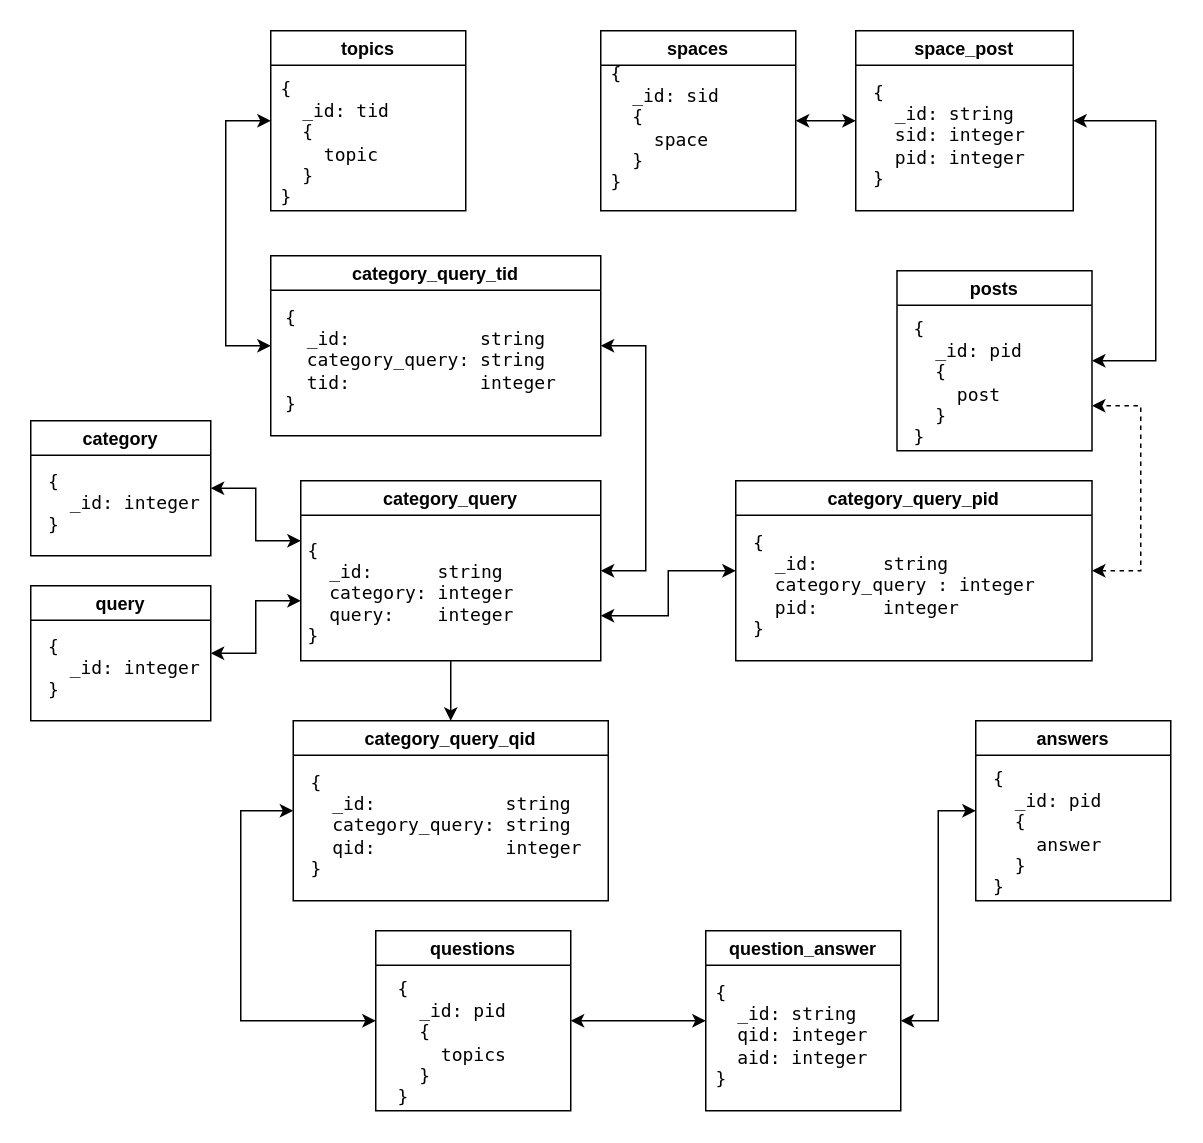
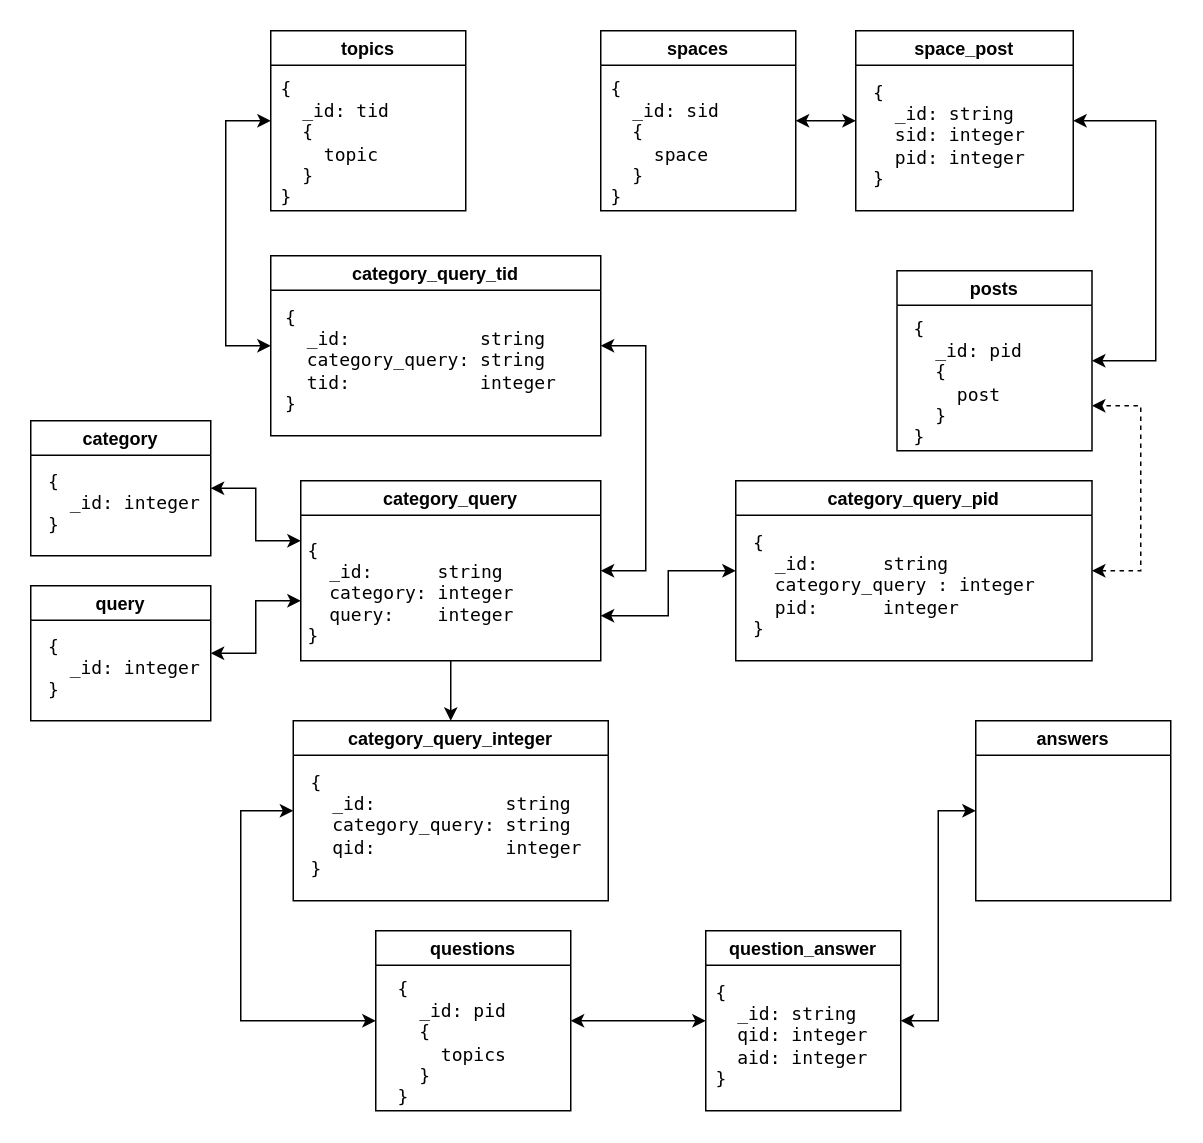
  <mxCell id="0" />
  <mxCell id="1" parent="0" />
  <mxCell id="2" style="edgeStyle=elbowEdgeStyle;html=1;exitX=1;exitY=0.5;exitDx=0;exitDy=0;fontFamily=Helvetica;rounded=0;startArrow=classic;startFill=1;" edge="1" parent="1" source="3"><mxGeometry relative="1" as="geometry"><mxPoint x="200" y="360" as="targetPoint" /></mxGeometry></mxCell>
  <mxCell id="3" value="category" style="swimlane;" vertex="1" parent="1"><mxGeometry x="20" y="280" width="120" height="90" as="geometry" /></mxCell>
  <mxCell id="4" value="{&lt;br&gt;&lt;div&gt;&lt;span&gt;&amp;nbsp; _id: integer&lt;/span&gt;&lt;/div&gt;}" style="text;html=1;align=left;verticalAlign=middle;resizable=0;points=[];autosize=1;strokeColor=none;fillColor=none;fontFamily=monospace;fontSource=https%3A%2F%2Ffonts.googleapis.com%2Fcss%3Ffamily%3Dmonospace;" vertex="1" parent="3"><mxGeometry x="10" y="30" width="80" height="50" as="geometry" /></mxCell>
  <mxCell id="5" style="edgeStyle=elbowEdgeStyle;rounded=0;html=1;exitX=1;exitY=0.5;exitDx=0;exitDy=0;entryX=0;entryY=0.5;entryDx=0;entryDy=0;fontFamily=Helvetica;startArrow=classic;startFill=1;" edge="1" parent="1" source="6" target="9"><mxGeometry relative="1" as="geometry" /></mxCell>
  <mxCell id="6" value="questions" style="swimlane;" vertex="1" parent="1"><mxGeometry x="250" y="620" width="130" height="120" as="geometry" /></mxCell>
  <mxCell id="7" value="{&lt;br&gt;&amp;nbsp; _id: pid&lt;br&gt;&amp;nbsp; {&lt;br&gt;&amp;nbsp; &amp;nbsp; topics&lt;br&gt;&amp;nbsp; }&lt;br&gt;}" style="text;html=1;align=left;verticalAlign=middle;resizable=0;points=[];autosize=1;strokeColor=none;fillColor=none;fontFamily=monospace;fontSource=https%3A%2F%2Ffonts.googleapis.com%2Fcss%3Ffamily%3Dmonospace;" vertex="1" parent="6"><mxGeometry x="12.5" y="30" width="100" height="90" as="geometry" /></mxCell>
  <mxCell id="8" style="edgeStyle=elbowEdgeStyle;rounded=0;html=1;exitX=1;exitY=0.5;exitDx=0;exitDy=0;entryX=0;entryY=0.5;entryDx=0;entryDy=0;fontFamily=Helvetica;startArrow=classic;startFill=1;" edge="1" parent="1" source="9" target="11"><mxGeometry relative="1" as="geometry" /></mxCell>
  <mxCell id="9" value="question_answer" style="swimlane;" vertex="1" parent="1"><mxGeometry x="470" y="620" width="130" height="120" as="geometry" /></mxCell>
  <mxCell id="10" value="{&lt;br&gt;&amp;nbsp; _id: string&lt;br&gt;&amp;nbsp; qid: integer&lt;br&gt;&amp;nbsp; aid: integer&lt;br&gt;}" style="text;html=1;align=left;verticalAlign=middle;resizable=0;points=[];autosize=1;strokeColor=none;fillColor=none;fontFamily=monospace;fontSource=https%3A%2F%2Ffonts.googleapis.com%2Fcss%3Ffamily%3Dmonospace;" vertex="1" parent="9"><mxGeometry x="5" y="30" width="120" height="80" as="geometry" /></mxCell>
  <mxCell id="11" value="answers" style="swimlane;" vertex="1" parent="1"><mxGeometry x="650" y="480" width="130" height="120" as="geometry" /></mxCell>
- <mxCell id="12" value="{&lt;br&gt;&amp;nbsp; _id: pid&lt;br&gt;&amp;nbsp; {&lt;br&gt;&amp;nbsp; &amp;nbsp; answer&lt;br&gt;&amp;nbsp; }&lt;br&gt;}" style="text;html=1;align=left;verticalAlign=middle;resizable=0;points=[];autosize=1;strokeColor=none;fillColor=none;fontFamily=monospace;fontSource=https%3A%2F%2Ffonts.googleapis.com%2Fcss%3Ffamily%3Dmonospace;" vertex="1" parent="11"><mxGeometry x="10" y="30" width="90" height="90" as="geometry" /></mxCell>
  <mxCell id="13" style="edgeStyle=elbowEdgeStyle;html=1;exitX=1;exitY=0.5;exitDx=0;exitDy=0;fontFamily=Helvetica;rounded=0;startArrow=classic;startFill=1;" edge="1" parent="1" source="14"><mxGeometry relative="1" as="geometry"><mxPoint x="200" y="400" as="targetPoint" /></mxGeometry></mxCell>
  <mxCell id="14" value="query" style="swimlane;" vertex="1" parent="1"><mxGeometry x="20" y="390" width="120" height="90" as="geometry" /></mxCell>
  <mxCell id="15" value="{&lt;br&gt;&amp;nbsp; _id: integer&lt;br&gt;}" style="text;html=1;align=left;verticalAlign=middle;resizable=0;points=[];autosize=1;strokeColor=none;fillColor=none;fontFamily=monospace;fontSource=https%3A%2F%2Ffonts.googleapis.com%2Fcss%3Ffamily%3Dmonospace;" vertex="1" parent="14"><mxGeometry x="10" y="30" width="80" height="50" as="geometry" /></mxCell>
  <mxCell id="16" style="edgeStyle=elbowEdgeStyle;rounded=0;html=1;exitX=0.5;exitY=1;exitDx=0;exitDy=0;entryX=0.5;entryY=0;entryDx=0;entryDy=0;fontFamily=Helvetica;" edge="1" parent="1" source="19" target="22"><mxGeometry relative="1" as="geometry" /></mxCell>
  <mxCell id="17" style="edgeStyle=elbowEdgeStyle;rounded=0;html=1;exitX=1;exitY=0.75;exitDx=0;exitDy=0;entryX=0;entryY=0.5;entryDx=0;entryDy=0;fontFamily=Helvetica;startArrow=classic;startFill=1;" edge="1" parent="1" source="19" target="35"><mxGeometry relative="1" as="geometry" /></mxCell>
  <mxCell id="18" style="edgeStyle=elbowEdgeStyle;rounded=0;html=1;exitX=1;exitY=0.5;exitDx=0;exitDy=0;entryX=1;entryY=0.5;entryDx=0;entryDy=0;fontFamily=Helvetica;startArrow=classic;startFill=1;" edge="1" parent="1" source="19" target="28"><mxGeometry relative="1" as="geometry"><Array as="points"><mxPoint x="430" y="310" /></Array></mxGeometry></mxCell>
  <mxCell id="19" value="category_query" style="swimlane;" vertex="1" parent="1"><mxGeometry x="200" y="320" width="200" height="120" as="geometry" /></mxCell>
  <mxCell id="20" value="&lt;div&gt;{&lt;br&gt;&amp;nbsp; _id:&amp;nbsp; &amp;nbsp; &amp;nbsp; string&lt;br&gt;&amp;nbsp; category: integer&lt;/div&gt;&lt;div&gt;&amp;nbsp; query:&amp;nbsp; &amp;nbsp; integer&lt;/div&gt;&lt;div&gt;}&lt;/div&gt;" style="text;html=1;align=left;verticalAlign=middle;resizable=0;points=[];autosize=1;strokeColor=none;fillColor=none;fontFamily=monospace;fontSource=https%3A%2F%2Ffonts.googleapis.com%2Fcss%3Ffamily%3Dmonospace;" vertex="1" parent="19"><mxGeometry x="2.5" y="35" width="150" height="80" as="geometry" /></mxCell>
  <mxCell id="21" style="edgeStyle=elbowEdgeStyle;rounded=0;html=1;exitX=0;exitY=0.5;exitDx=0;exitDy=0;entryX=0;entryY=0.5;entryDx=0;entryDy=0;fontFamily=Helvetica;startArrow=classic;startFill=1;" edge="1" parent="1" source="22" target="6"><mxGeometry relative="1" as="geometry"><Array as="points"><mxPoint x="160" y="590" /></Array></mxGeometry></mxCell>
- <mxCell id="22" value="category_query_qid" style="swimlane;" vertex="1" parent="1"><mxGeometry x="195" y="480" width="210" height="120" as="geometry" /></mxCell>
+ <mxCell id="22" value="category_query_integer" style="swimlane;" vertex="1" parent="1"><mxGeometry x="195" y="480" width="210" height="120" as="geometry" /></mxCell>
  <mxCell id="23" value="{&lt;br&gt;&amp;nbsp; _id:&amp;nbsp; &amp;nbsp; &amp;nbsp; &amp;nbsp; &amp;nbsp; &amp;nbsp; string&lt;br&gt;&amp;nbsp; category_query: string&lt;br&gt;&amp;nbsp; qid:&amp;nbsp; &amp;nbsp; &amp;nbsp; &amp;nbsp; &amp;nbsp; &amp;nbsp; integer&lt;br&gt;}" style="text;html=1;align=left;verticalAlign=middle;resizable=0;points=[];autosize=1;strokeColor=none;fillColor=none;fontFamily=monospace;fontSource=https%3A%2F%2Ffonts.googleapis.com%2Fcss%3Ffamily%3Dmonospace;" vertex="1" parent="22"><mxGeometry x="10" y="30" width="200" height="80" as="geometry" /></mxCell>
  <mxCell id="24" style="edgeStyle=elbowEdgeStyle;rounded=0;html=1;exitX=0;exitY=0.5;exitDx=0;exitDy=0;entryX=1;entryY=0.5;entryDx=0;entryDy=0;fontFamily=Helvetica;startArrow=classic;startFill=1;" edge="1" parent="1" source="25" target="30"><mxGeometry relative="1" as="geometry" /></mxCell>
  <mxCell id="25" value="space_post" style="swimlane;" vertex="1" parent="1"><mxGeometry x="570" y="20" width="145" height="120" as="geometry" /></mxCell>
  <mxCell id="26" value="{&lt;br&gt;&amp;nbsp; _id: string&lt;br&gt;&amp;nbsp; sid: integer&lt;br&gt;&amp;nbsp; pid: integer&lt;br&gt;}" style="text;html=1;align=left;verticalAlign=middle;resizable=0;points=[];autosize=1;strokeColor=none;fillColor=none;fontFamily=monospace;fontSource=https%3A%2F%2Ffonts.googleapis.com%2Fcss%3Ffamily%3Dmonospace;" vertex="1" parent="25"><mxGeometry x="10" y="30" width="120" height="80" as="geometry" /></mxCell>
  <mxCell id="27" style="edgeStyle=elbowEdgeStyle;rounded=0;html=1;exitX=0;exitY=0.5;exitDx=0;exitDy=0;entryX=0;entryY=0.5;entryDx=0;entryDy=0;fontFamily=Helvetica;startArrow=classic;startFill=1;" edge="1" parent="1" source="28" target="32"><mxGeometry relative="1" as="geometry"><Array as="points"><mxPoint x="150" y="155" /></Array></mxGeometry></mxCell>
  <mxCell id="28" value="category_query_tid" style="swimlane;" vertex="1" parent="1"><mxGeometry x="180" y="170" width="220" height="120" as="geometry" /></mxCell>
  <mxCell id="29" value="{&lt;br&gt;&amp;nbsp; _id:&amp;nbsp; &amp;nbsp; &amp;nbsp; &amp;nbsp; &amp;nbsp; &amp;nbsp; string&lt;br&gt;&amp;nbsp; category_query: string&lt;br&gt;&amp;nbsp; tid:&amp;nbsp; &amp;nbsp; &amp;nbsp; &amp;nbsp; &amp;nbsp; &amp;nbsp; integer&lt;br&gt;}" style="text;html=1;align=left;verticalAlign=middle;resizable=0;points=[];autosize=1;strokeColor=none;fillColor=none;fontFamily=monospace;fontSource=https%3A%2F%2Ffonts.googleapis.com%2Fcss%3Ffamily%3Dmonospace;" vertex="1" parent="28"><mxGeometry x="7.5" y="30" width="200" height="80" as="geometry" /></mxCell>
  <mxCell id="30" value="spaces" style="swimlane;" vertex="1" parent="1"><mxGeometry x="400" y="20" width="130" height="120" as="geometry" /></mxCell>
- <mxCell id="31" value="{&lt;br&gt;&amp;nbsp; _id: sid&lt;br&gt;&amp;nbsp; {&lt;br&gt;&amp;nbsp; &amp;nbsp; space&lt;br&gt;&amp;nbsp; }&lt;br&gt;}" style="text;html=1;align=left;verticalAlign=middle;resizable=0;points=[];autosize=1;strokeColor=none;fillColor=none;fontFamily=monospace;fontSource=https%3A%2F%2Ffonts.googleapis.com%2Fcss%3Ffamily%3Dmonospace;" vertex="1" parent="30"><mxGeometry x="5" y="20" width="90" height="90" as="geometry" /></mxCell>
+ <mxCell id="31" value="{&lt;br&gt;&amp;nbsp; _id: sid&lt;br&gt;&amp;nbsp; {&lt;br&gt;&amp;nbsp; &amp;nbsp; space&lt;br&gt;&amp;nbsp; }&lt;br&gt;}" style="text;html=1;align=left;verticalAlign=middle;resizable=0;points=[];autosize=1;strokeColor=none;fillColor=none;fontFamily=monospace;fontSource=https%3A%2F%2Ffonts.googleapis.com%2Fcss%3Ffamily%3Dmonospace;" vertex="1" parent="30"><mxGeometry x="5" y="30" width="90" height="90" as="geometry" /></mxCell>
  <mxCell id="32" value="topics" style="swimlane;" vertex="1" parent="1"><mxGeometry x="180" y="20" width="130" height="120" as="geometry" /></mxCell>
  <mxCell id="33" value="{&lt;br&gt;&amp;nbsp; _id: tid&lt;br&gt;&amp;nbsp; {&lt;br&gt;&amp;nbsp; &amp;nbsp; topic&lt;br&gt;&amp;nbsp; }&lt;br&gt;}" style="text;html=1;align=left;verticalAlign=middle;resizable=0;points=[];autosize=1;strokeColor=none;fillColor=none;fontFamily=monospace;fontSource=https%3A%2F%2Ffonts.googleapis.com%2Fcss%3Ffamily%3Dmonospace;" vertex="1" parent="32"><mxGeometry x="5" y="30" width="90" height="90" as="geometry" /></mxCell>
  <mxCell id="34" style="edgeStyle=elbowEdgeStyle;rounded=0;html=1;exitX=1;exitY=0.5;exitDx=0;exitDy=0;entryX=1;entryY=0.75;entryDx=0;entryDy=0;fontFamily=Helvetica;startArrow=classic;startFill=1;dashed=1;" edge="1" parent="1" source="35" target="38"><mxGeometry relative="1" as="geometry"><Array as="points"><mxPoint x="760" y="310" /></Array></mxGeometry></mxCell>
  <mxCell id="35" value="category_query_pid" style="swimlane;" vertex="1" parent="1"><mxGeometry x="490" y="320" width="237.5" height="120" as="geometry" /></mxCell>
  <mxCell id="36" value="&lt;div&gt;{&lt;br&gt;&amp;nbsp; _id:&amp;nbsp; &amp;nbsp; &amp;nbsp; string&lt;br&gt;&amp;nbsp; category_query : integer&lt;/div&gt;&lt;div&gt;&amp;nbsp; pid:&amp;nbsp; &amp;nbsp; &amp;nbsp; integer&lt;/div&gt;&lt;div&gt;}&lt;/div&gt;" style="text;html=1;align=left;verticalAlign=middle;resizable=0;points=[];autosize=1;strokeColor=none;fillColor=none;fontFamily=monospace;fontSource=https%3A%2F%2Ffonts.googleapis.com%2Fcss%3Ffamily%3Dmonospace;" vertex="1" parent="35"><mxGeometry x="10" y="30" width="200" height="80" as="geometry" /></mxCell>
  <mxCell id="37" style="edgeStyle=elbowEdgeStyle;rounded=0;html=1;exitX=1;exitY=0.5;exitDx=0;exitDy=0;entryX=1;entryY=0.5;entryDx=0;entryDy=0;fontFamily=Helvetica;startArrow=classic;startFill=1;" edge="1" parent="1" source="38" target="25"><mxGeometry relative="1" as="geometry"><Array as="points"><mxPoint x="770" y="170" /></Array></mxGeometry></mxCell>
  <mxCell id="38" value="posts" style="swimlane;" vertex="1" parent="1"><mxGeometry x="597.5" y="180" width="130" height="120" as="geometry" /></mxCell>
  <mxCell id="39" value="{&lt;br&gt;&amp;nbsp; _id: pid&lt;br&gt;&amp;nbsp; {&lt;br&gt;&amp;nbsp; &amp;nbsp; post&lt;br&gt;&amp;nbsp; }&lt;br&gt;}" style="text;html=1;align=left;verticalAlign=middle;resizable=0;points=[];autosize=1;strokeColor=none;fillColor=none;fontFamily=monospace;fontSource=https%3A%2F%2Ffonts.googleapis.com%2Fcss%3Ffamily%3Dmonospace;" vertex="1" parent="38"><mxGeometry x="9" y="30" width="90" height="90" as="geometry" /></mxCell>
